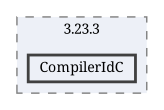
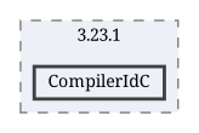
  digraph {
    compound=true
    fontname="Noto Serif"
    n1 [color=grey25 fillcolor="#edf0f7" fontname="Noto Serif" fontsize=10 height=0.2 label=CompilerIdC shape=box style="filled,bold" width=0.4]
    subgraph cluster_1 {
      bgcolor="#edf0f7"
      fontsize=10
-     label="3.23.3"
+     label="3.23.1"
      pencolor=grey50
      style="filled,dashed"
      n1
    }
  }
